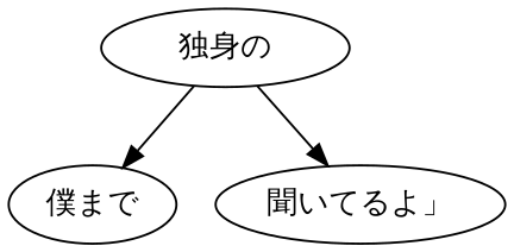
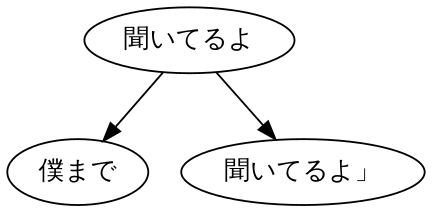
  digraph {
-   n1 [label="独身の"]
+   n1 [label="聞いてるよ"]
    n2 [label="僕まで"]
    n3 [label="聞いてるよ」"]
    n1 -> n2
    n1 -> n3
  }
